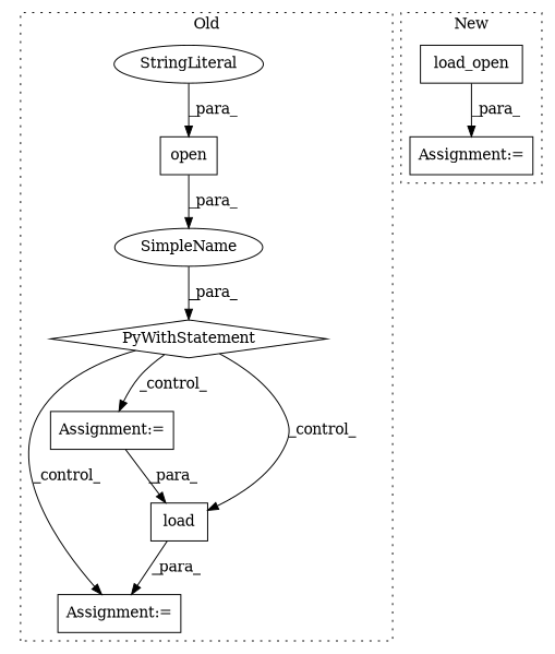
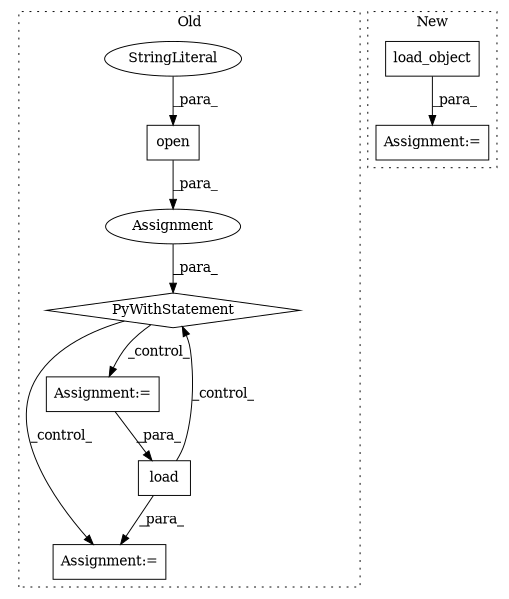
  digraph {
    node [a=32 l=1 shape=box]
    n1 [a=104 l="10,2" label=PyWithStatement s="4084,4113" shape=diamond]
-   n2 [a=42 label=SimpleName shape=ellipse l=""]
+   n2 [a=42 label=Assignment shape=ellipse l=""]
    n3 [l="5,1" label=load s="4154,4160"]
    n4 [a=7 label="Assignment:=" s=4145]
    n5 [a=7 label="Assignment:=" s=4130]
    n6 [l="5,1" label=open s="4094,4112"]
    n7 [a=45 l=3 label=StringLiteral s=4109 shape=ellipse]
-   n8 [l="12,1" label=load_open s="4063,4084"]
+   n8 [l="12,1" label=load_object s="4063,4084"]
    n9 [a=7 label="Assignment:=" s=4062]
    subgraph cluster_1 {
      label=Old
      style=dotted
      n1
      n2
      n3
      n4
      n5
      n6
      n7
    }
    subgraph cluster_2 {
      label=New
      style=dotted
      n8
      n9
    }
-   n1 -> n3 [label=_control_]
+   n3 -> n1 [label=_control_]
    n1 -> n4 [label=_control_]
    n1 -> n5 [label=_control_]
    n2 -> n1 [label=_para_]
    n3 -> n4 [label=_para_]
    n5 -> n3 [label=_para_]
    n6 -> n2 [label=_para_]
    n7 -> n6 [label=_para_]
    n8 -> n9 [label=_para_]
  }
